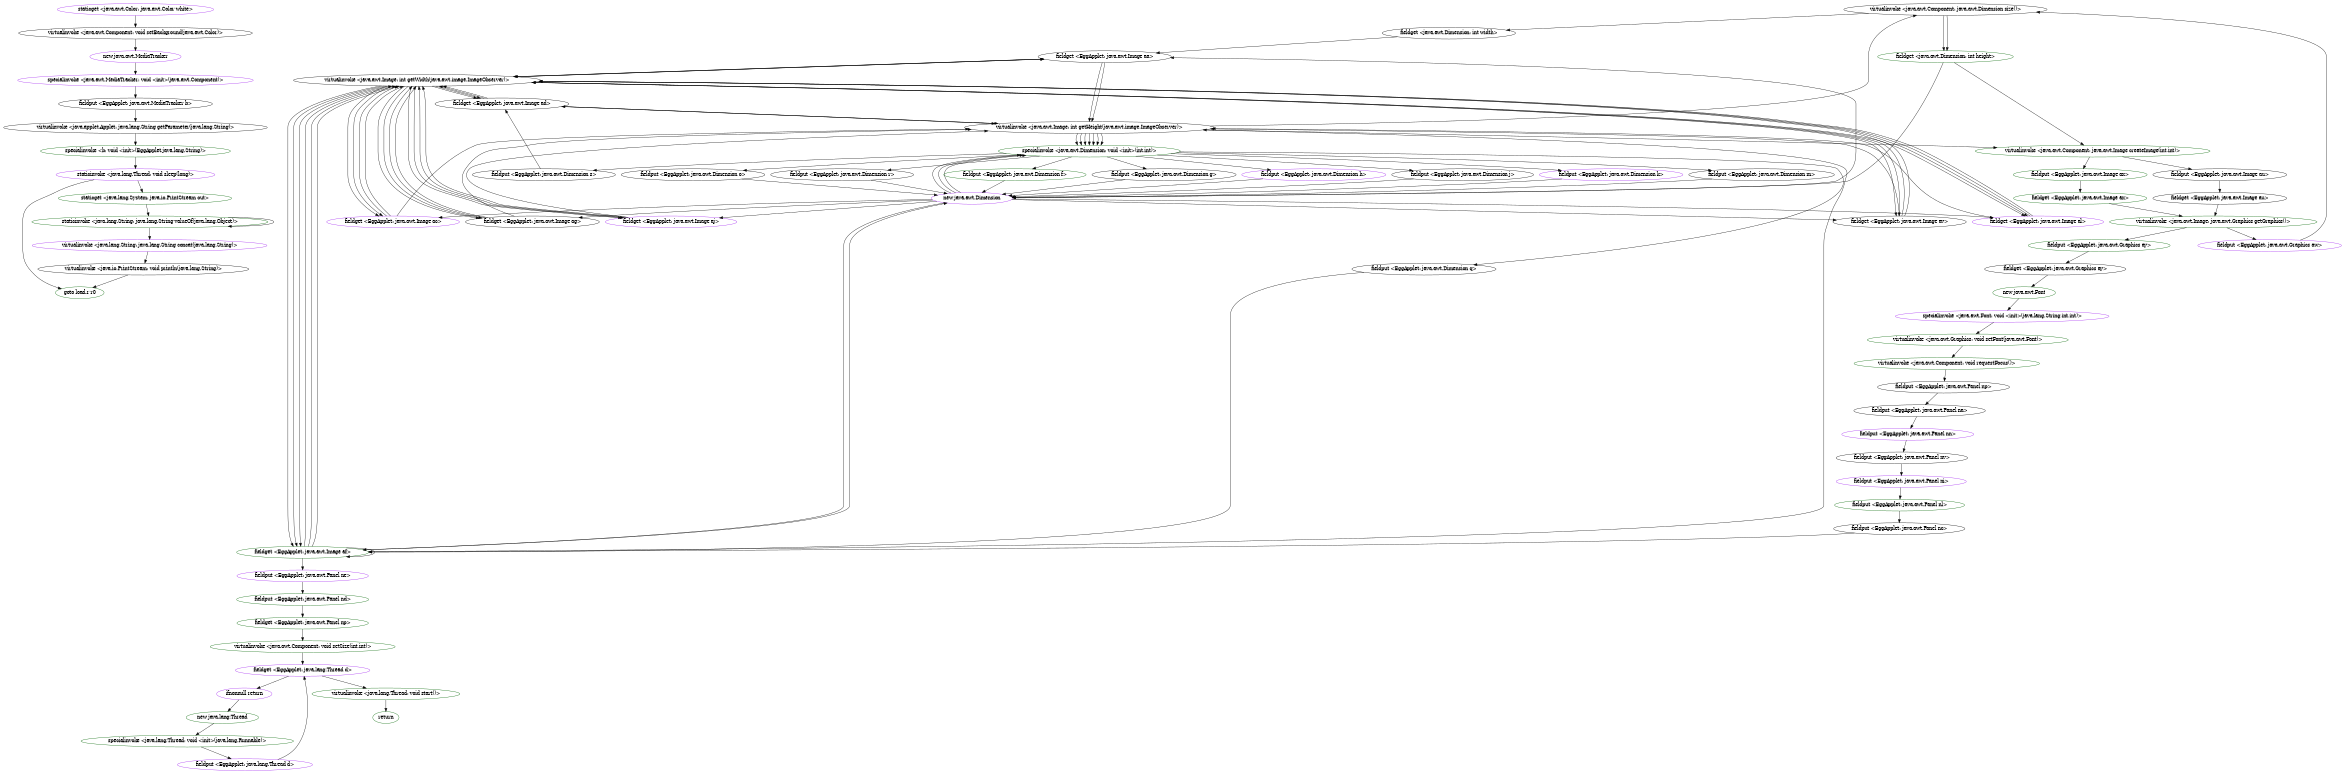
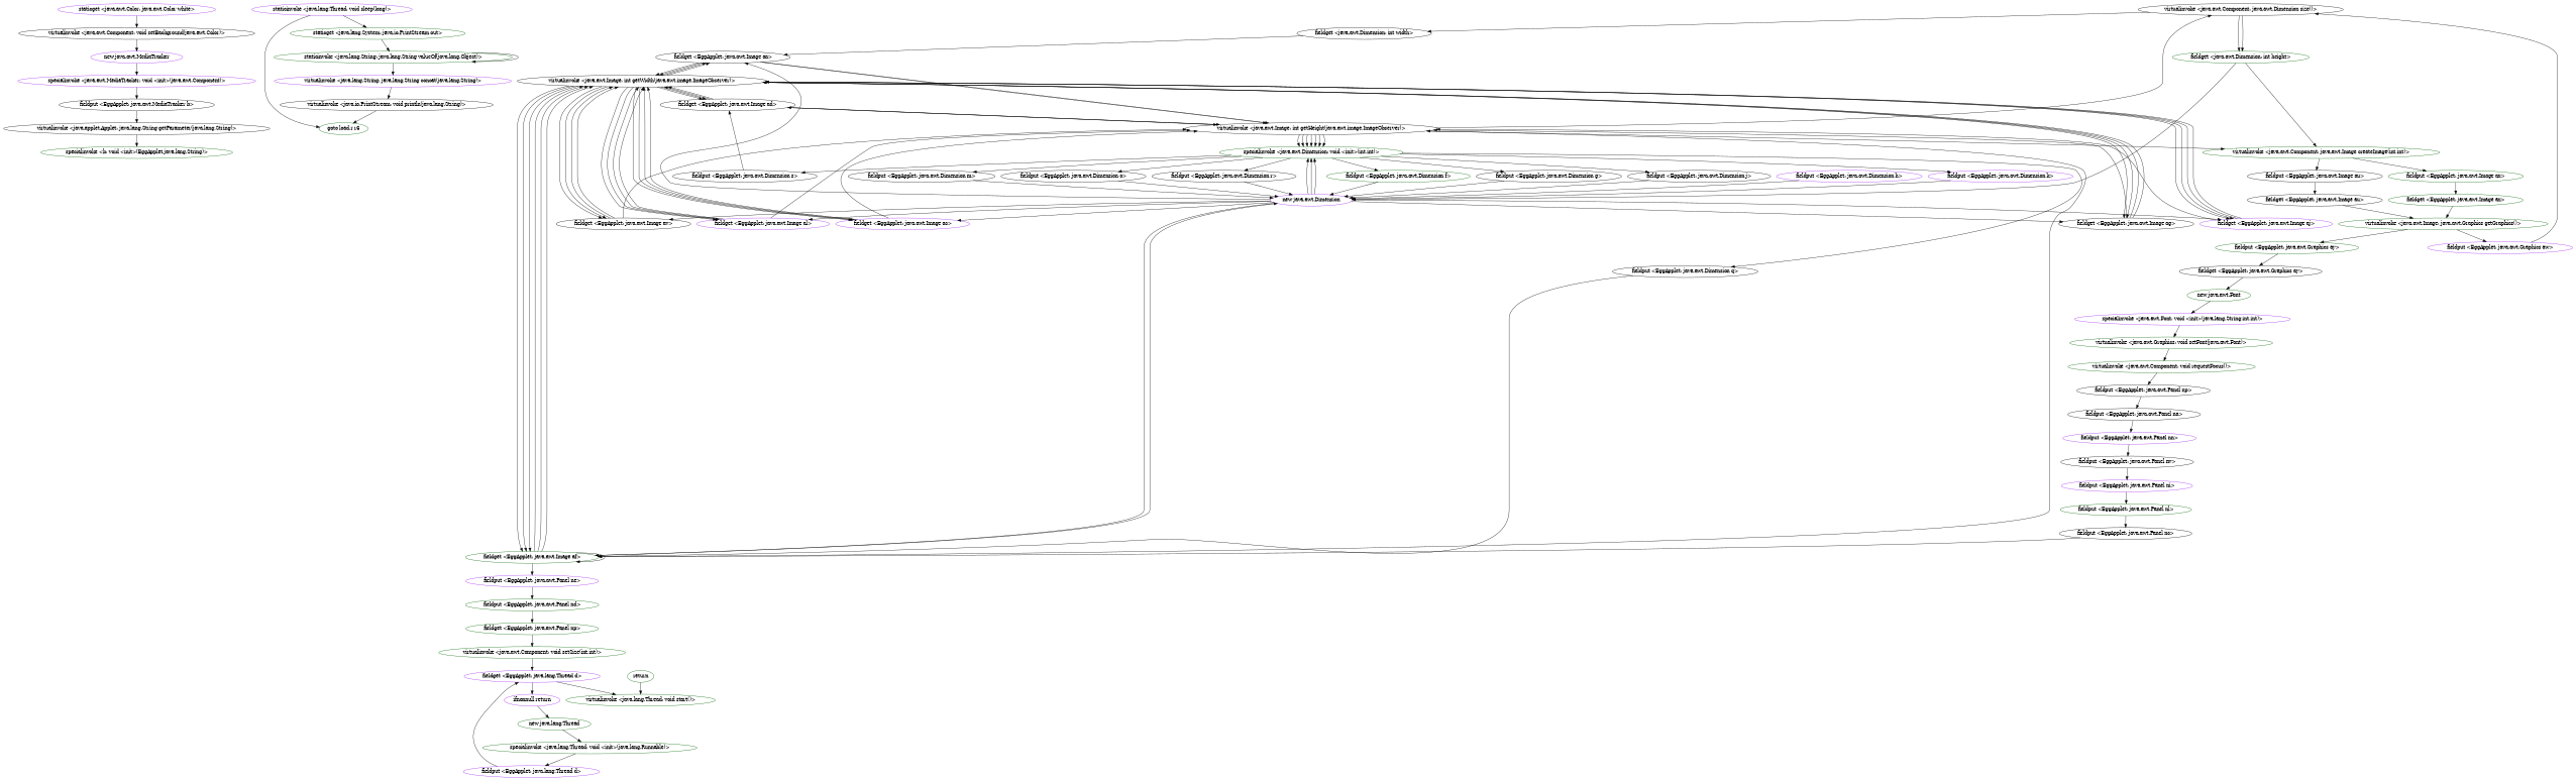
  digraph {
    node [color=black]
    "staticget <java.awt.Color: java.awt.Color white>" [color=purple]
    "virtualinvoke <java.awt.Component: void setBackground(java.awt.Color)>"
    "new java.awt.MediaTracker" [color=purple]
    "specialinvoke <java.awt.MediaTracker: void <init>(java.awt.Component)>" [color=purple]
    "fieldput <EggApplet: java.awt.MediaTracker b>"
    "virtualinvoke <java.applet.Applet: java.lang.String getParameter(java.lang.String)>"
    "specialinvoke <b: void <init>(EggApplet,java.lang.String)>" [color=darkgreen]
    "staticinvoke <java.lang.Thread: void sleep(long)>" [color=purple]
-   "goto load.r r0" [color=darkgreen]
+   "goto load.r r0" [color=darkgreen label="goto load.r r6"]
    "staticget <java.lang.System: java.io.PrintStream out>" [color=darkgreen]
    "staticinvoke <java.lang.String: java.lang.String valueOf(java.lang.Object)>" [color=darkgreen]
    "virtualinvoke <java.lang.String: java.lang.String concat(java.lang.String)>" [color=purple]
    "virtualinvoke <java.io.PrintStream: void println(java.lang.String)>"
    "virtualinvoke <java.awt.Component: java.awt.Dimension size()>"
    "fieldget <java.awt.Dimension: int width>"
    "fieldget <java.awt.Dimension: int height>" [color=darkgreen]
    "fieldget <EggApplet: java.awt.Image aa>"
    "new java.awt.Dimension" [color=purple]
    "virtualinvoke <java.awt.Component: java.awt.Image createImage(int,int)>" [color=darkgreen]
    "virtualinvoke <java.awt.Image: int getWidth(java.awt.image.ImageObserver)>"
    "virtualinvoke <java.awt.Image: int getHeight(java.awt.image.ImageObserver)>"
    "fieldget <EggApplet: java.awt.Image av>"
    "fieldget <EggApplet: java.awt.Image al>" [color=purple]
    "fieldget <EggApplet: java.awt.Image ac>" [color=purple]
    "fieldget <EggApplet: java.awt.Image ag>"
    "fieldget <EggApplet: java.awt.Image aj>" [color=purple]
    "fieldget <EggApplet: java.awt.Image af>" [color=darkgreen]
    "fieldget <EggApplet: java.awt.Image ad>"
    "specialinvoke <java.awt.Dimension: void <init>(int,int)>" [color=darkgreen]
    "fieldput <EggApplet: java.awt.Panel ne>" [color=purple]
    "fieldput <EggApplet: java.awt.Panel nd>" [color=darkgreen]
    "fieldput <EggApplet: java.awt.Dimension f>" [color=darkgreen]
    "fieldput <EggApplet: java.awt.Dimension g>"
    "fieldput <EggApplet: java.awt.Dimension h>" [color=purple]
    "fieldput <EggApplet: java.awt.Dimension j>"
    "fieldput <EggApplet: java.awt.Dimension k>" [color=purple]
    "fieldput <EggApplet: java.awt.Dimension m>"
    "fieldput <EggApplet: java.awt.Dimension o>"
    "fieldput <EggApplet: java.awt.Dimension r>"
    "fieldput <EggApplet: java.awt.Dimension q>"
    "fieldput <EggApplet: java.awt.Dimension s>"
    "fieldput <EggApplet: java.awt.Image au>"
    "fieldput <EggApplet: java.awt.Image ax>" [color=darkgreen]
    "fieldget <EggApplet: java.awt.Image au>"
    "fieldget <EggApplet: java.awt.Image ax>" [color=darkgreen]
    "virtualinvoke <java.awt.Image: java.awt.Graphics getGraphics()>" [color=darkgreen]
    "fieldput <EggApplet: java.awt.Graphics aw>" [color=purple]
    "fieldput <EggApplet: java.awt.Graphics ay>" [color=darkgreen]
    "fieldget <EggApplet: java.awt.Graphics ay>"
    "new java.awt.Font" [color=darkgreen]
    "specialinvoke <java.awt.Font: void <init>(java.lang.String,int,int)>" [color=purple]
    "virtualinvoke <java.awt.Graphics: void setFont(java.awt.Font)>" [color=darkgreen]
    "virtualinvoke <java.awt.Component: void requestFocus()>" [color=darkgreen]
    "fieldput <EggApplet: java.awt.Panel np>"
    "fieldput <EggApplet: java.awt.Panel na>"
    "fieldput <EggApplet: java.awt.Panel nn>" [color=purple]
    "fieldput <EggApplet: java.awt.Panel nv>"
    "fieldput <EggApplet: java.awt.Panel ni>" [color=purple]
    "fieldput <EggApplet: java.awt.Panel nl>" [color=darkgreen]
    "fieldput <EggApplet: java.awt.Panel nc>"
    "fieldget <EggApplet: java.awt.Panel np>" [color=darkgreen]
    "virtualinvoke <java.awt.Component: void setSize(int,int)>" [color=darkgreen]
    "fieldget <EggApplet: java.lang.Thread d>" [color=purple]
    "ifnonnull return" [color=purple]
    "virtualinvoke <java.lang.Thread: void start()>" [color=darkgreen]
    "new java.lang.Thread" [color=darkgreen]
    return [color=darkgreen]
    "specialinvoke <java.lang.Thread: void <init>(java.lang.Runnable)>" [color=darkgreen]
    "fieldput <EggApplet: java.lang.Thread d>" [color=purple]
    "staticget <java.awt.Color: java.awt.Color white>" -> "virtualinvoke <java.awt.Component: void setBackground(java.awt.Color)>"
    "virtualinvoke <java.awt.Component: void setBackground(java.awt.Color)>" -> "new java.awt.MediaTracker"
    "new java.awt.MediaTracker" -> "specialinvoke <java.awt.MediaTracker: void <init>(java.awt.Component)>"
    "specialinvoke <java.awt.MediaTracker: void <init>(java.awt.Component)>" -> "fieldput <EggApplet: java.awt.MediaTracker b>"
    "fieldput <EggApplet: java.awt.MediaTracker b>" -> "virtualinvoke <java.applet.Applet: java.lang.String getParameter(java.lang.String)>"
    "virtualinvoke <java.applet.Applet: java.lang.String getParameter(java.lang.String)>" -> "specialinvoke <b: void <init>(EggApplet,java.lang.String)>"
-   "specialinvoke <b: void <init>(EggApplet,java.lang.String)>" -> "staticinvoke <java.lang.Thread: void sleep(long)>"
    "staticinvoke <java.lang.Thread: void sleep(long)>" -> "goto load.r r0"
    "staticinvoke <java.lang.Thread: void sleep(long)>" -> "staticget <java.lang.System: java.io.PrintStream out>"
    "staticget <java.lang.System: java.io.PrintStream out>" -> "staticinvoke <java.lang.String: java.lang.String valueOf(java.lang.Object)>"
    "staticinvoke <java.lang.String: java.lang.String valueOf(java.lang.Object)>" -> "staticinvoke <java.lang.String: java.lang.String valueOf(java.lang.Object)>"
    "staticinvoke <java.lang.String: java.lang.String valueOf(java.lang.Object)>" -> "virtualinvoke <java.lang.String: java.lang.String concat(java.lang.String)>"
    "virtualinvoke <java.lang.String: java.lang.String concat(java.lang.String)>" -> "virtualinvoke <java.io.PrintStream: void println(java.lang.String)>"
    "virtualinvoke <java.io.PrintStream: void println(java.lang.String)>" -> "goto load.r r0"
    "virtualinvoke <java.awt.Component: java.awt.Dimension size()>" -> "fieldget <java.awt.Dimension: int width>"
    "virtualinvoke <java.awt.Component: java.awt.Dimension size()>" -> "fieldget <java.awt.Dimension: int height>"
    "virtualinvoke <java.awt.Component: java.awt.Dimension size()>" -> "fieldget <java.awt.Dimension: int height>"
    "fieldget <java.awt.Dimension: int width>" -> "fieldget <EggApplet: java.awt.Image aa>"
    "fieldget <java.awt.Dimension: int height>" -> "new java.awt.Dimension"
    "fieldget <java.awt.Dimension: int height>" -> "virtualinvoke <java.awt.Component: java.awt.Image createImage(int,int)>"
    "fieldget <EggApplet: java.awt.Image aa>" -> "virtualinvoke <java.awt.Image: int getWidth(java.awt.image.ImageObserver)>"
    "fieldget <EggApplet: java.awt.Image aa>" -> "virtualinvoke <java.awt.Image: int getWidth(java.awt.image.ImageObserver)>"
    "fieldget <EggApplet: java.awt.Image aa>" -> "virtualinvoke <java.awt.Image: int getHeight(java.awt.image.ImageObserver)>"
    "fieldget <EggApplet: java.awt.Image aa>" -> "virtualinvoke <java.awt.Image: int getHeight(java.awt.image.ImageObserver)>"
    "new java.awt.Dimension" -> "fieldget <EggApplet: java.awt.Image aa>"
    "new java.awt.Dimension" -> "fieldget <EggApplet: java.awt.Image av>"
    "new java.awt.Dimension" -> "fieldget <EggApplet: java.awt.Image al>"
    "new java.awt.Dimension" -> "fieldget <EggApplet: java.awt.Image ac>"
    "new java.awt.Dimension" -> "fieldget <EggApplet: java.awt.Image ag>"
    "new java.awt.Dimension" -> "fieldget <EggApplet: java.awt.Image aj>"
    "new java.awt.Dimension" -> "fieldget <EggApplet: java.awt.Image af>"
    "new java.awt.Dimension" -> "specialinvoke <java.awt.Dimension: void <init>(int,int)>"
    "new java.awt.Dimension" -> "specialinvoke <java.awt.Dimension: void <init>(int,int)>"
    "new java.awt.Dimension" -> "specialinvoke <java.awt.Dimension: void <init>(int,int)>"
    "virtualinvoke <java.awt.Component: java.awt.Image createImage(int,int)>" -> "fieldput <EggApplet: java.awt.Image au>"
    "virtualinvoke <java.awt.Component: java.awt.Image createImage(int,int)>" -> "fieldput <EggApplet: java.awt.Image ax>"
    "virtualinvoke <java.awt.Image: int getWidth(java.awt.image.ImageObserver)>" -> "fieldget <EggApplet: java.awt.Image aa>"
    "virtualinvoke <java.awt.Image: int getWidth(java.awt.image.ImageObserver)>" -> "fieldget <EggApplet: java.awt.Image aa>"
    "virtualinvoke <java.awt.Image: int getWidth(java.awt.image.ImageObserver)>" -> "fieldget <EggApplet: java.awt.Image av>"
    "virtualinvoke <java.awt.Image: int getWidth(java.awt.image.ImageObserver)>" -> "fieldget <EggApplet: java.awt.Image av>"
    "virtualinvoke <java.awt.Image: int getWidth(java.awt.image.ImageObserver)>" -> "fieldget <EggApplet: java.awt.Image al>"
    "virtualinvoke <java.awt.Image: int getWidth(java.awt.image.ImageObserver)>" -> "fieldget <EggApplet: java.awt.Image al>"
    "virtualinvoke <java.awt.Image: int getWidth(java.awt.image.ImageObserver)>" -> "fieldget <EggApplet: java.awt.Image ac>"
    "virtualinvoke <java.awt.Image: int getWidth(java.awt.image.ImageObserver)>" -> "fieldget <EggApplet: java.awt.Image ac>"
    "virtualinvoke <java.awt.Image: int getWidth(java.awt.image.ImageObserver)>" -> "fieldget <EggApplet: java.awt.Image ag>"
    "virtualinvoke <java.awt.Image: int getWidth(java.awt.image.ImageObserver)>" -> "fieldget <EggApplet: java.awt.Image ag>"
    "virtualinvoke <java.awt.Image: int getWidth(java.awt.image.ImageObserver)>" -> "fieldget <EggApplet: java.awt.Image aj>"
    "virtualinvoke <java.awt.Image: int getWidth(java.awt.image.ImageObserver)>" -> "fieldget <EggApplet: java.awt.Image aj>"
    "virtualinvoke <java.awt.Image: int getWidth(java.awt.image.ImageObserver)>" -> "fieldget <EggApplet: java.awt.Image af>"
    "virtualinvoke <java.awt.Image: int getWidth(java.awt.image.ImageObserver)>" -> "fieldget <EggApplet: java.awt.Image af>"
    "virtualinvoke <java.awt.Image: int getWidth(java.awt.image.ImageObserver)>" -> "fieldget <EggApplet: java.awt.Image af>"
    "virtualinvoke <java.awt.Image: int getWidth(java.awt.image.ImageObserver)>" -> "fieldget <EggApplet: java.awt.Image ad>"
    "virtualinvoke <java.awt.Image: int getWidth(java.awt.image.ImageObserver)>" -> "fieldget <EggApplet: java.awt.Image ad>"
    "virtualinvoke <java.awt.Image: int getHeight(java.awt.image.ImageObserver)>" -> "virtualinvoke <java.awt.Component: java.awt.Dimension size()>"
    "virtualinvoke <java.awt.Image: int getHeight(java.awt.image.ImageObserver)>" -> "virtualinvoke <java.awt.Component: java.awt.Image createImage(int,int)>"
    "virtualinvoke <java.awt.Image: int getHeight(java.awt.image.ImageObserver)>" -> "fieldget <EggApplet: java.awt.Image ad>"
    "virtualinvoke <java.awt.Image: int getHeight(java.awt.image.ImageObserver)>" -> "specialinvoke <java.awt.Dimension: void <init>(int,int)>"
    "virtualinvoke <java.awt.Image: int getHeight(java.awt.image.ImageObserver)>" -> "specialinvoke <java.awt.Dimension: void <init>(int,int)>"
    "virtualinvoke <java.awt.Image: int getHeight(java.awt.image.ImageObserver)>" -> "specialinvoke <java.awt.Dimension: void <init>(int,int)>"
    "virtualinvoke <java.awt.Image: int getHeight(java.awt.image.ImageObserver)>" -> "specialinvoke <java.awt.Dimension: void <init>(int,int)>"
    "virtualinvoke <java.awt.Image: int getHeight(java.awt.image.ImageObserver)>" -> "specialinvoke <java.awt.Dimension: void <init>(int,int)>"
    "virtualinvoke <java.awt.Image: int getHeight(java.awt.image.ImageObserver)>" -> "specialinvoke <java.awt.Dimension: void <init>(int,int)>"
    "virtualinvoke <java.awt.Image: int getHeight(java.awt.image.ImageObserver)>" -> "specialinvoke <java.awt.Dimension: void <init>(int,int)>"
    "fieldget <EggApplet: java.awt.Image av>" -> "virtualinvoke <java.awt.Image: int getWidth(java.awt.image.ImageObserver)>"
    "fieldget <EggApplet: java.awt.Image av>" -> "virtualinvoke <java.awt.Image: int getWidth(java.awt.image.ImageObserver)>"
    "fieldget <EggApplet: java.awt.Image av>" -> "virtualinvoke <java.awt.Image: int getHeight(java.awt.image.ImageObserver)>"
    "fieldget <EggApplet: java.awt.Image al>" -> "virtualinvoke <java.awt.Image: int getWidth(java.awt.image.ImageObserver)>"
    "fieldget <EggApplet: java.awt.Image al>" -> "virtualinvoke <java.awt.Image: int getWidth(java.awt.image.ImageObserver)>"
    "fieldget <EggApplet: java.awt.Image al>" -> "virtualinvoke <java.awt.Image: int getHeight(java.awt.image.ImageObserver)>"
    "fieldget <EggApplet: java.awt.Image ac>" -> "virtualinvoke <java.awt.Image: int getWidth(java.awt.image.ImageObserver)>"
    "fieldget <EggApplet: java.awt.Image ac>" -> "virtualinvoke <java.awt.Image: int getWidth(java.awt.image.ImageObserver)>"
    "fieldget <EggApplet: java.awt.Image ac>" -> "virtualinvoke <java.awt.Image: int getHeight(java.awt.image.ImageObserver)>"
    "fieldget <EggApplet: java.awt.Image ag>" -> "virtualinvoke <java.awt.Image: int getWidth(java.awt.image.ImageObserver)>"
    "fieldget <EggApplet: java.awt.Image ag>" -> "virtualinvoke <java.awt.Image: int getWidth(java.awt.image.ImageObserver)>"
    "fieldget <EggApplet: java.awt.Image ag>" -> "virtualinvoke <java.awt.Image: int getHeight(java.awt.image.ImageObserver)>"
    "fieldget <EggApplet: java.awt.Image aj>" -> "virtualinvoke <java.awt.Image: int getWidth(java.awt.image.ImageObserver)>"
    "fieldget <EggApplet: java.awt.Image aj>" -> "virtualinvoke <java.awt.Image: int getWidth(java.awt.image.ImageObserver)>"
    "fieldget <EggApplet: java.awt.Image aj>" -> "virtualinvoke <java.awt.Image: int getHeight(java.awt.image.ImageObserver)>"
    "fieldget <EggApplet: java.awt.Image af>" -> "new java.awt.Dimension"
    "fieldget <EggApplet: java.awt.Image af>" -> "virtualinvoke <java.awt.Image: int getWidth(java.awt.image.ImageObserver)>"
    "fieldget <EggApplet: java.awt.Image af>" -> "virtualinvoke <java.awt.Image: int getWidth(java.awt.image.ImageObserver)>"
    "fieldget <EggApplet: java.awt.Image af>" -> "virtualinvoke <java.awt.Image: int getWidth(java.awt.image.ImageObserver)>"
    "fieldget <EggApplet: java.awt.Image af>" -> "virtualinvoke <java.awt.Image: int getHeight(java.awt.image.ImageObserver)>"
    "fieldget <EggApplet: java.awt.Image af>" -> "fieldget <EggApplet: java.awt.Image af>"
    "fieldget <EggApplet: java.awt.Image af>" -> "fieldput <EggApplet: java.awt.Panel ne>"
    "fieldget <EggApplet: java.awt.Image ad>" -> "virtualinvoke <java.awt.Image: int getWidth(java.awt.image.ImageObserver)>"
    "fieldget <EggApplet: java.awt.Image ad>" -> "virtualinvoke <java.awt.Image: int getWidth(java.awt.image.ImageObserver)>"
    "fieldget <EggApplet: java.awt.Image ad>" -> "virtualinvoke <java.awt.Image: int getHeight(java.awt.image.ImageObserver)>"
    "fieldget <EggApplet: java.awt.Image ad>" -> "virtualinvoke <java.awt.Image: int getHeight(java.awt.image.ImageObserver)>"
    "specialinvoke <java.awt.Dimension: void <init>(int,int)>" -> "fieldput <EggApplet: java.awt.Dimension f>"
    "specialinvoke <java.awt.Dimension: void <init>(int,int)>" -> "fieldput <EggApplet: java.awt.Dimension g>"
-   "specialinvoke <java.awt.Dimension: void <init>(int,int)>" -> "fieldput <EggApplet: java.awt.Dimension h>"
    "specialinvoke <java.awt.Dimension: void <init>(int,int)>" -> "fieldput <EggApplet: java.awt.Dimension j>"
    "specialinvoke <java.awt.Dimension: void <init>(int,int)>" -> "fieldput <EggApplet: java.awt.Dimension k>"
    "specialinvoke <java.awt.Dimension: void <init>(int,int)>" -> "fieldput <EggApplet: java.awt.Dimension m>"
    "specialinvoke <java.awt.Dimension: void <init>(int,int)>" -> "fieldput <EggApplet: java.awt.Dimension o>"
    "specialinvoke <java.awt.Dimension: void <init>(int,int)>" -> "fieldput <EggApplet: java.awt.Dimension r>"
    "specialinvoke <java.awt.Dimension: void <init>(int,int)>" -> "fieldput <EggApplet: java.awt.Dimension q>"
    "specialinvoke <java.awt.Dimension: void <init>(int,int)>" -> "fieldput <EggApplet: java.awt.Dimension s>"
    "fieldput <EggApplet: java.awt.Panel ne>" -> "fieldput <EggApplet: java.awt.Panel nd>"
    "fieldput <EggApplet: java.awt.Panel nd>" -> "fieldget <EggApplet: java.awt.Panel np>"
    "fieldput <EggApplet: java.awt.Dimension f>" -> "new java.awt.Dimension"
    "fieldput <EggApplet: java.awt.Dimension g>" -> "new java.awt.Dimension"
    "fieldput <EggApplet: java.awt.Dimension h>" -> "new java.awt.Dimension"
    "fieldput <EggApplet: java.awt.Dimension j>" -> "new java.awt.Dimension"
    "fieldput <EggApplet: java.awt.Dimension k>" -> "new java.awt.Dimension"
    "fieldput <EggApplet: java.awt.Dimension m>" -> "new java.awt.Dimension"
    "fieldput <EggApplet: java.awt.Dimension o>" -> "new java.awt.Dimension"
    "fieldput <EggApplet: java.awt.Dimension r>" -> "new java.awt.Dimension"
    "fieldput <EggApplet: java.awt.Dimension q>" -> "fieldget <EggApplet: java.awt.Image af>"
    "fieldput <EggApplet: java.awt.Dimension s>" -> "fieldget <EggApplet: java.awt.Image ad>"
    "fieldput <EggApplet: java.awt.Image au>" -> "fieldget <EggApplet: java.awt.Image au>"
    "fieldput <EggApplet: java.awt.Image ax>" -> "fieldget <EggApplet: java.awt.Image ax>"
    "fieldget <EggApplet: java.awt.Image au>" -> "virtualinvoke <java.awt.Image: java.awt.Graphics getGraphics()>"
    "fieldget <EggApplet: java.awt.Image ax>" -> "virtualinvoke <java.awt.Image: java.awt.Graphics getGraphics()>"
    "virtualinvoke <java.awt.Image: java.awt.Graphics getGraphics()>" -> "fieldput <EggApplet: java.awt.Graphics aw>"
    "virtualinvoke <java.awt.Image: java.awt.Graphics getGraphics()>" -> "fieldput <EggApplet: java.awt.Graphics ay>"
    "fieldput <EggApplet: java.awt.Graphics aw>" -> "virtualinvoke <java.awt.Component: java.awt.Dimension size()>"
    "fieldput <EggApplet: java.awt.Graphics ay>" -> "fieldget <EggApplet: java.awt.Graphics ay>"
    "fieldget <EggApplet: java.awt.Graphics ay>" -> "new java.awt.Font"
    "new java.awt.Font" -> "specialinvoke <java.awt.Font: void <init>(java.lang.String,int,int)>"
    "specialinvoke <java.awt.Font: void <init>(java.lang.String,int,int)>" -> "virtualinvoke <java.awt.Graphics: void setFont(java.awt.Font)>"
    "virtualinvoke <java.awt.Graphics: void setFont(java.awt.Font)>" -> "virtualinvoke <java.awt.Component: void requestFocus()>"
    "virtualinvoke <java.awt.Component: void requestFocus()>" -> "fieldput <EggApplet: java.awt.Panel np>"
    "fieldput <EggApplet: java.awt.Panel np>" -> "fieldput <EggApplet: java.awt.Panel na>"
    "fieldput <EggApplet: java.awt.Panel na>" -> "fieldput <EggApplet: java.awt.Panel nn>"
    "fieldput <EggApplet: java.awt.Panel nn>" -> "fieldput <EggApplet: java.awt.Panel nv>"
    "fieldput <EggApplet: java.awt.Panel nv>" -> "fieldput <EggApplet: java.awt.Panel ni>"
    "fieldput <EggApplet: java.awt.Panel ni>" -> "fieldput <EggApplet: java.awt.Panel nl>"
    "fieldput <EggApplet: java.awt.Panel nl>" -> "fieldput <EggApplet: java.awt.Panel nc>"
    "fieldput <EggApplet: java.awt.Panel nc>" -> "fieldget <EggApplet: java.awt.Image af>"
    "fieldget <EggApplet: java.awt.Panel np>" -> "virtualinvoke <java.awt.Component: void setSize(int,int)>"
    "virtualinvoke <java.awt.Component: void setSize(int,int)>" -> "fieldget <EggApplet: java.lang.Thread d>"
    "fieldget <EggApplet: java.lang.Thread d>" -> "ifnonnull return"
    "fieldget <EggApplet: java.lang.Thread d>" -> "virtualinvoke <java.lang.Thread: void start()>"
    "ifnonnull return" -> "new java.lang.Thread"
-   "virtualinvoke <java.lang.Thread: void start()>" -> return
+   return -> "virtualinvoke <java.lang.Thread: void start()>"
    "new java.lang.Thread" -> "specialinvoke <java.lang.Thread: void <init>(java.lang.Runnable)>"
    "specialinvoke <java.lang.Thread: void <init>(java.lang.Runnable)>" -> "fieldput <EggApplet: java.lang.Thread d>"
    "fieldput <EggApplet: java.lang.Thread d>" -> "fieldget <EggApplet: java.lang.Thread d>"
  }
